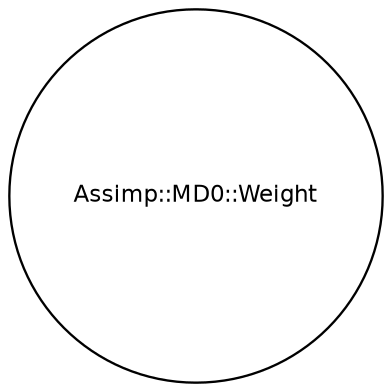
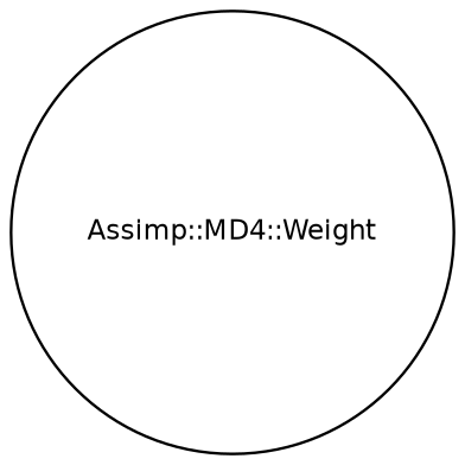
  digraph {
    rankdir=TB
-   n1 [color=black fillcolor=white fontname=Helvetica fontsize=10 height=0.2 label="Assimp::MD0::Weight" shape=circle style=filled width=0.4]
+   n1 [color=black fillcolor=white fontname=Helvetica fontsize=10 height=0.2 label="Assimp::MD4::Weight" shape=circle style=filled width=0.4]
  }
